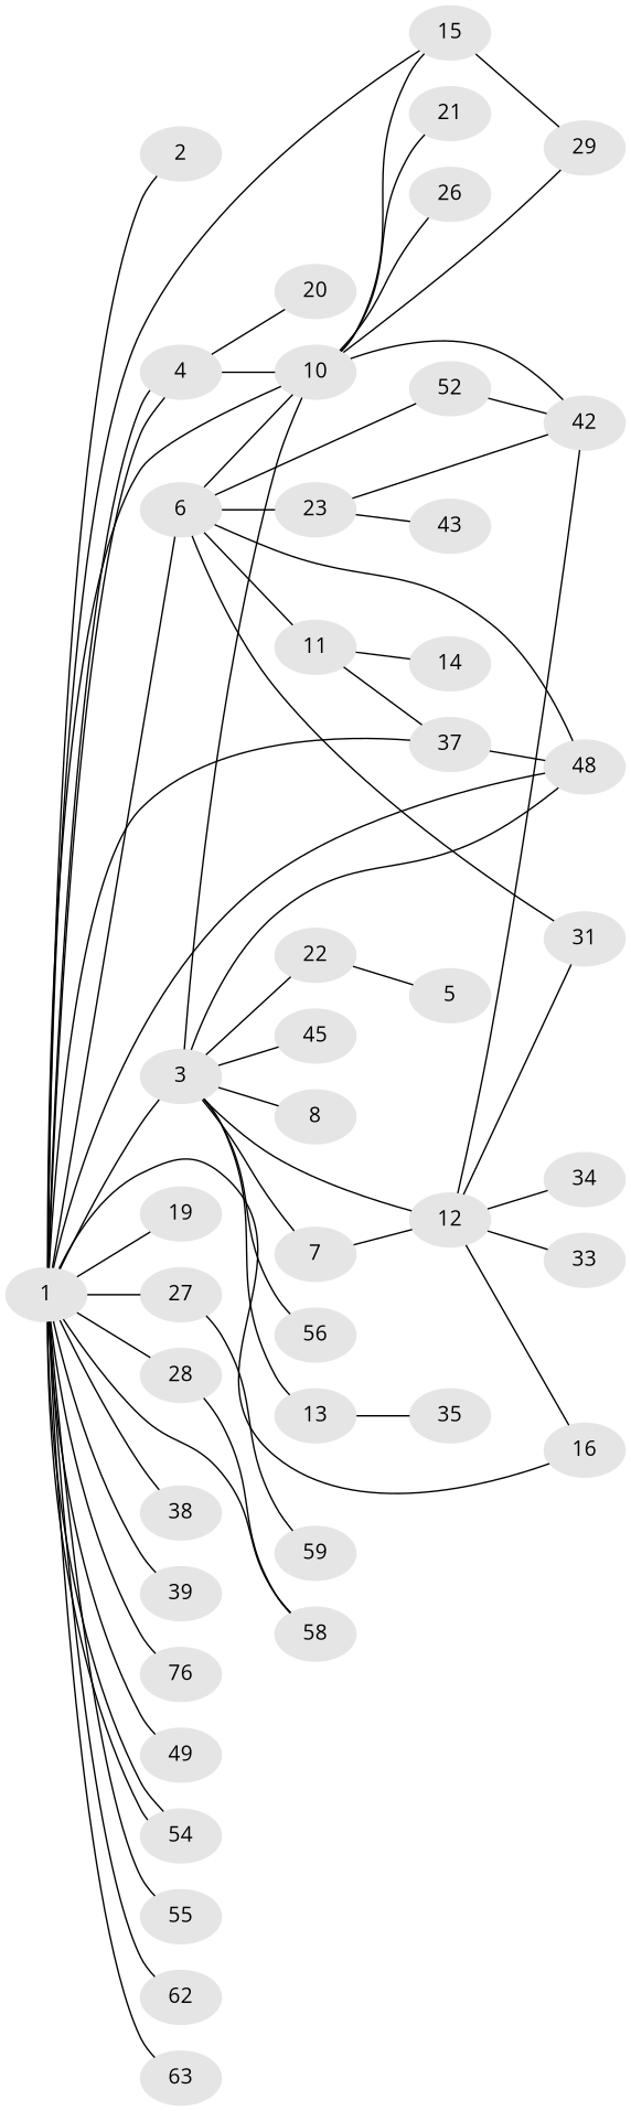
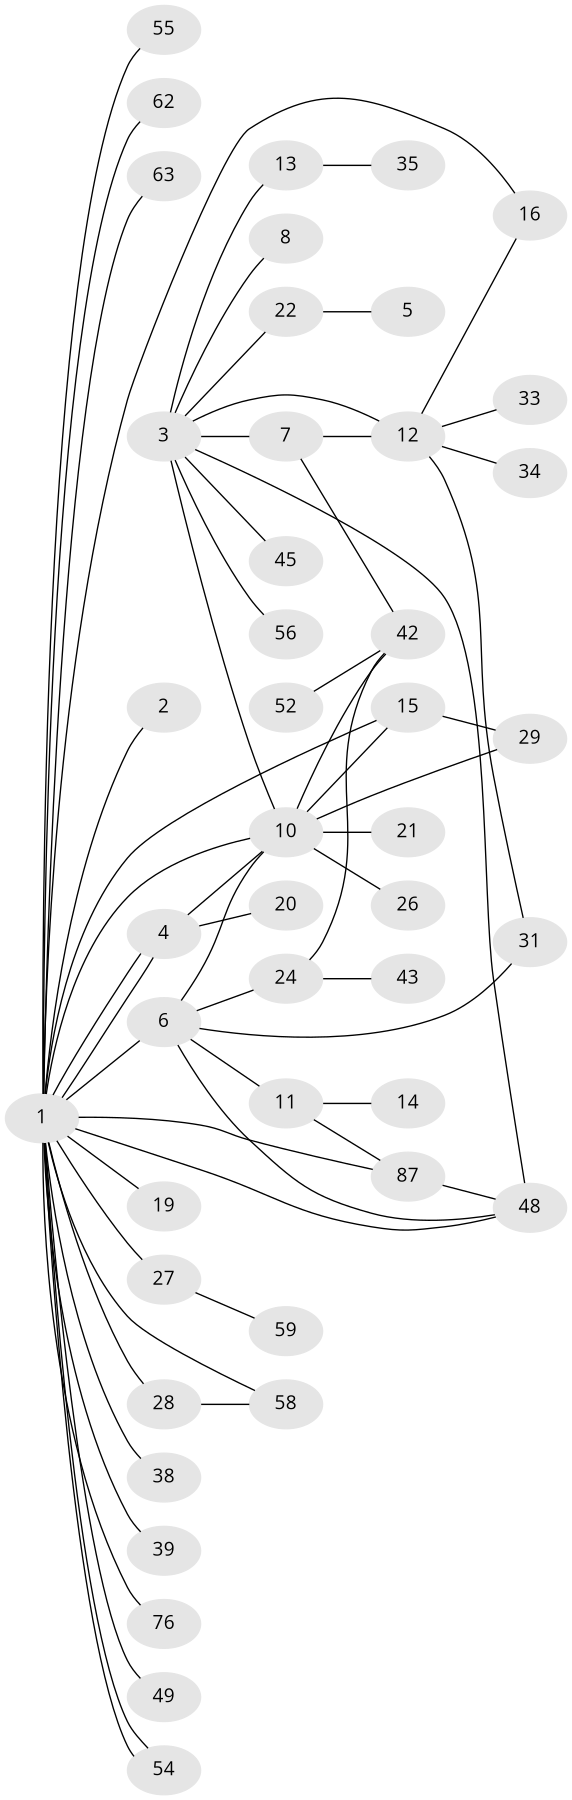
  graph {
    fontname="Open Sans"
    rankdir=LR
    node [color=gray90 fontname="Open Sans" style=filled]
    edge [fontname="Open Sans"]
    1
    2
    3
    4 [super="+57+60"]
    6 [super="+32"]
    10 [super="+18+44+25"]
    15 [super="+36"]
    16 [super="+40"]
    19
    27
    28
-   37
+   37 [label=87]
    38
    39
    n15 [label=76]
    48 [super="+50"]
    49
    54
    55
    58
    62
    63
    7 [super="+17+9"]
    8
    12
    13 [super="+30+67"]
    22
    45
    56
    20
    11
-   23
+   23 [label=24]
    31 [super="+61"]
    52
    42
    21
    26
    29
    59
    33
    34
    35
    5
    14
    43
    1 -- 2
-   1 -- 3
    1 -- 4
    1 -- 4
    1 -- 6
    1 -- 10
    1 -- 15
    1 -- 16
    1 -- 19
    1 -- 27
    1 -- 28
    1 -- 37
    1 -- 38
    1 -- 39
    1 -- n15
    1 -- 48
    1 -- 49
    1 -- 54
    1 -- 54
    1 -- 55
    1 -- 58
    1 -- 62
    1 -- 63
    3 -- 10
    3 -- 48
    3 -- 7
    3 -- 8
    3 -- 12
    3 -- 13
    3 -- 22
    3 -- 45
    3 -- 56
    4 -- 10
    4 -- 20
    6 -- 10 [weight=3]
    6 -- 48
    6 -- 11
    6 -- 23
    6 -- 31
-   6 -- 52
    10 -- 15 [weight=2]
    10 -- 42
    10 -- 21
    10 -- 26
    10 -- 29
    15 -- 29
    27 -- 59
    28 -- 58
    37 -- 48
    7 -- 12 [weight=2]
    12 -- 16
    12 -- 31
-   12 -- 42
+   7 -- 42
    12 -- 33
    12 -- 34
    13 -- 35
    22 -- 5
    11 -- 37
    11 -- 14
    23 -- 42
    23 -- 43
    52 -- 42
  }
